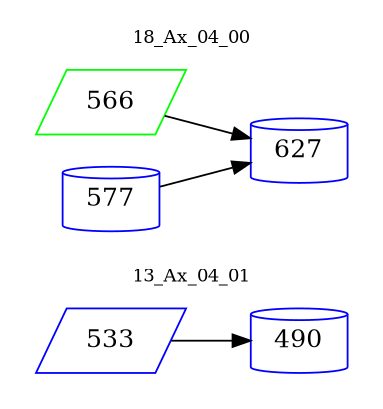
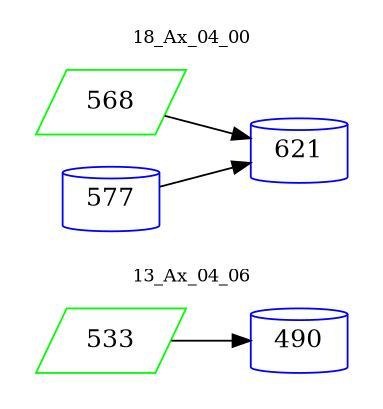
  digraph {
    rankdir=LR
    node [color=blue shape=cylinder]
    edge [color=black]
-   n1 [label=533 shape=parallelogram]
+   n1 [color=green label=533 shape=parallelogram]
    n2 [label=490]
-   n3 [color=green label=566 shape=parallelogram]
+   n3 [color=green label=568 shape=parallelogram]
    n4 [label=577]
-   n5 [label=627]
+   n5 [label=621]
    subgraph cluster_1 {
      color=white
      fontsize=10
-     label="13_Ax_04_01"
+     label="13_Ax_04_06"
      n1
      n2
    }
    subgraph cluster_2 {
      color=white
      fontsize=10
      label="18_Ax_04_00"
      n3
      n4
      n5
    }
    n1 -> n2
    n3 -> n5
    n4 -> n5
  }
